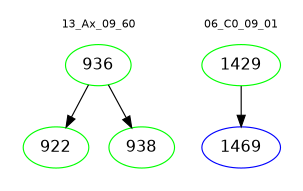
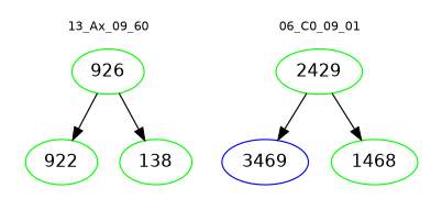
  digraph {
    fontname="DejaVu Sans"
    node [color=green fontname="DejaVu Sans"]
    edge [color=black fontname="DejaVu Sans"]
-   n1 [label=936]
+   n1 [label=926]
    n2 [label=922]
-   n3 [label=938]
-   n4 [label=1429]
-   n5 [color=blue label=1469]
+   n3 [label=138]
+   n4 [label=2429]
+   n5 [color=blue label=3469]
+   n6 [label=1468]
    subgraph cluster_1 {
      color=white
      fontsize=10
      label="13_Ax_09_60"
      n1
      n2
      n3
    }
    subgraph cluster_2 {
      color=white
      fontsize=10
      label="06_C0_09_01"
      n4
      n5
+     n6
    }
    n1 -> n2
    n1 -> n3
    n4 -> n5
+   n4 -> n6
  }
